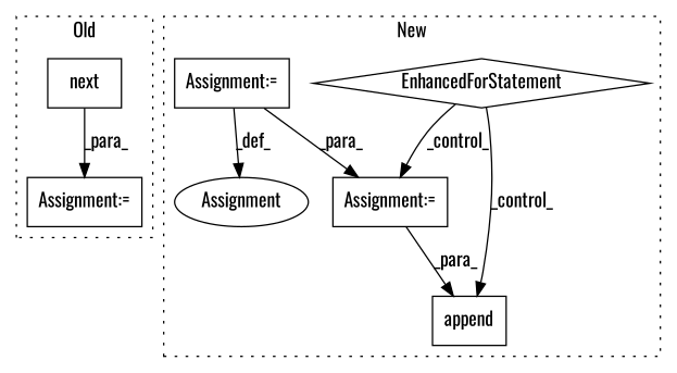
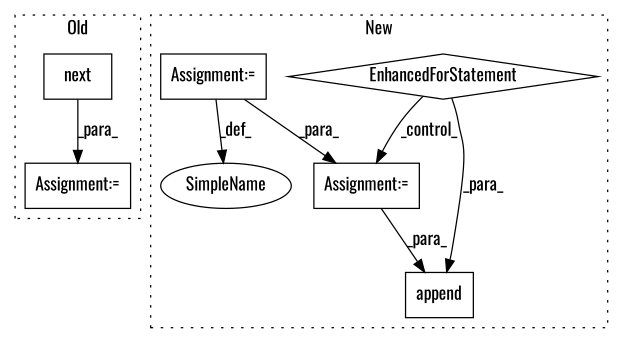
  digraph {
    fontname=Oswald
    node [a=7 fontname=Oswald l=1 shape=box]
    edge [fontname=Oswald]
    n1 [a=32 l=6 label=next s=10607]
    n2 [label="Assignment:=" s=10603]
    n3 [a=32 l="7,1" label=append s="11175,11214"]
    n4 [a=70 l="66,2" label=EnhancedForStatement s="10633,10728" shape=diamond]
    n5 [label="Assignment:=" s=10586]
-   n6 [a=42 l=2 label=Assignment s=10715 shape=ellipse]
+   n6 [a=42 l=2 label=SimpleName s=10715 shape=ellipse]
    n7 [label="Assignment:=" s=10972]
    subgraph cluster_1 {
      label=Old
      style=dotted
      n1
      n2
    }
    subgraph cluster_2 {
      label=New
      style=dotted
      n3
      n4
      n5
      n6
      n7
    }
    n1 -> n2 [label=_para_]
-   n4 -> n3 [label=_control_]
+   n4 -> n3 [label=_para_]
    n4 -> n7 [label=_control_]
    n5 -> n6 [label=_def_]
    n5 -> n7 [label=_para_]
    n7 -> n3 [label=_para_]
  }
